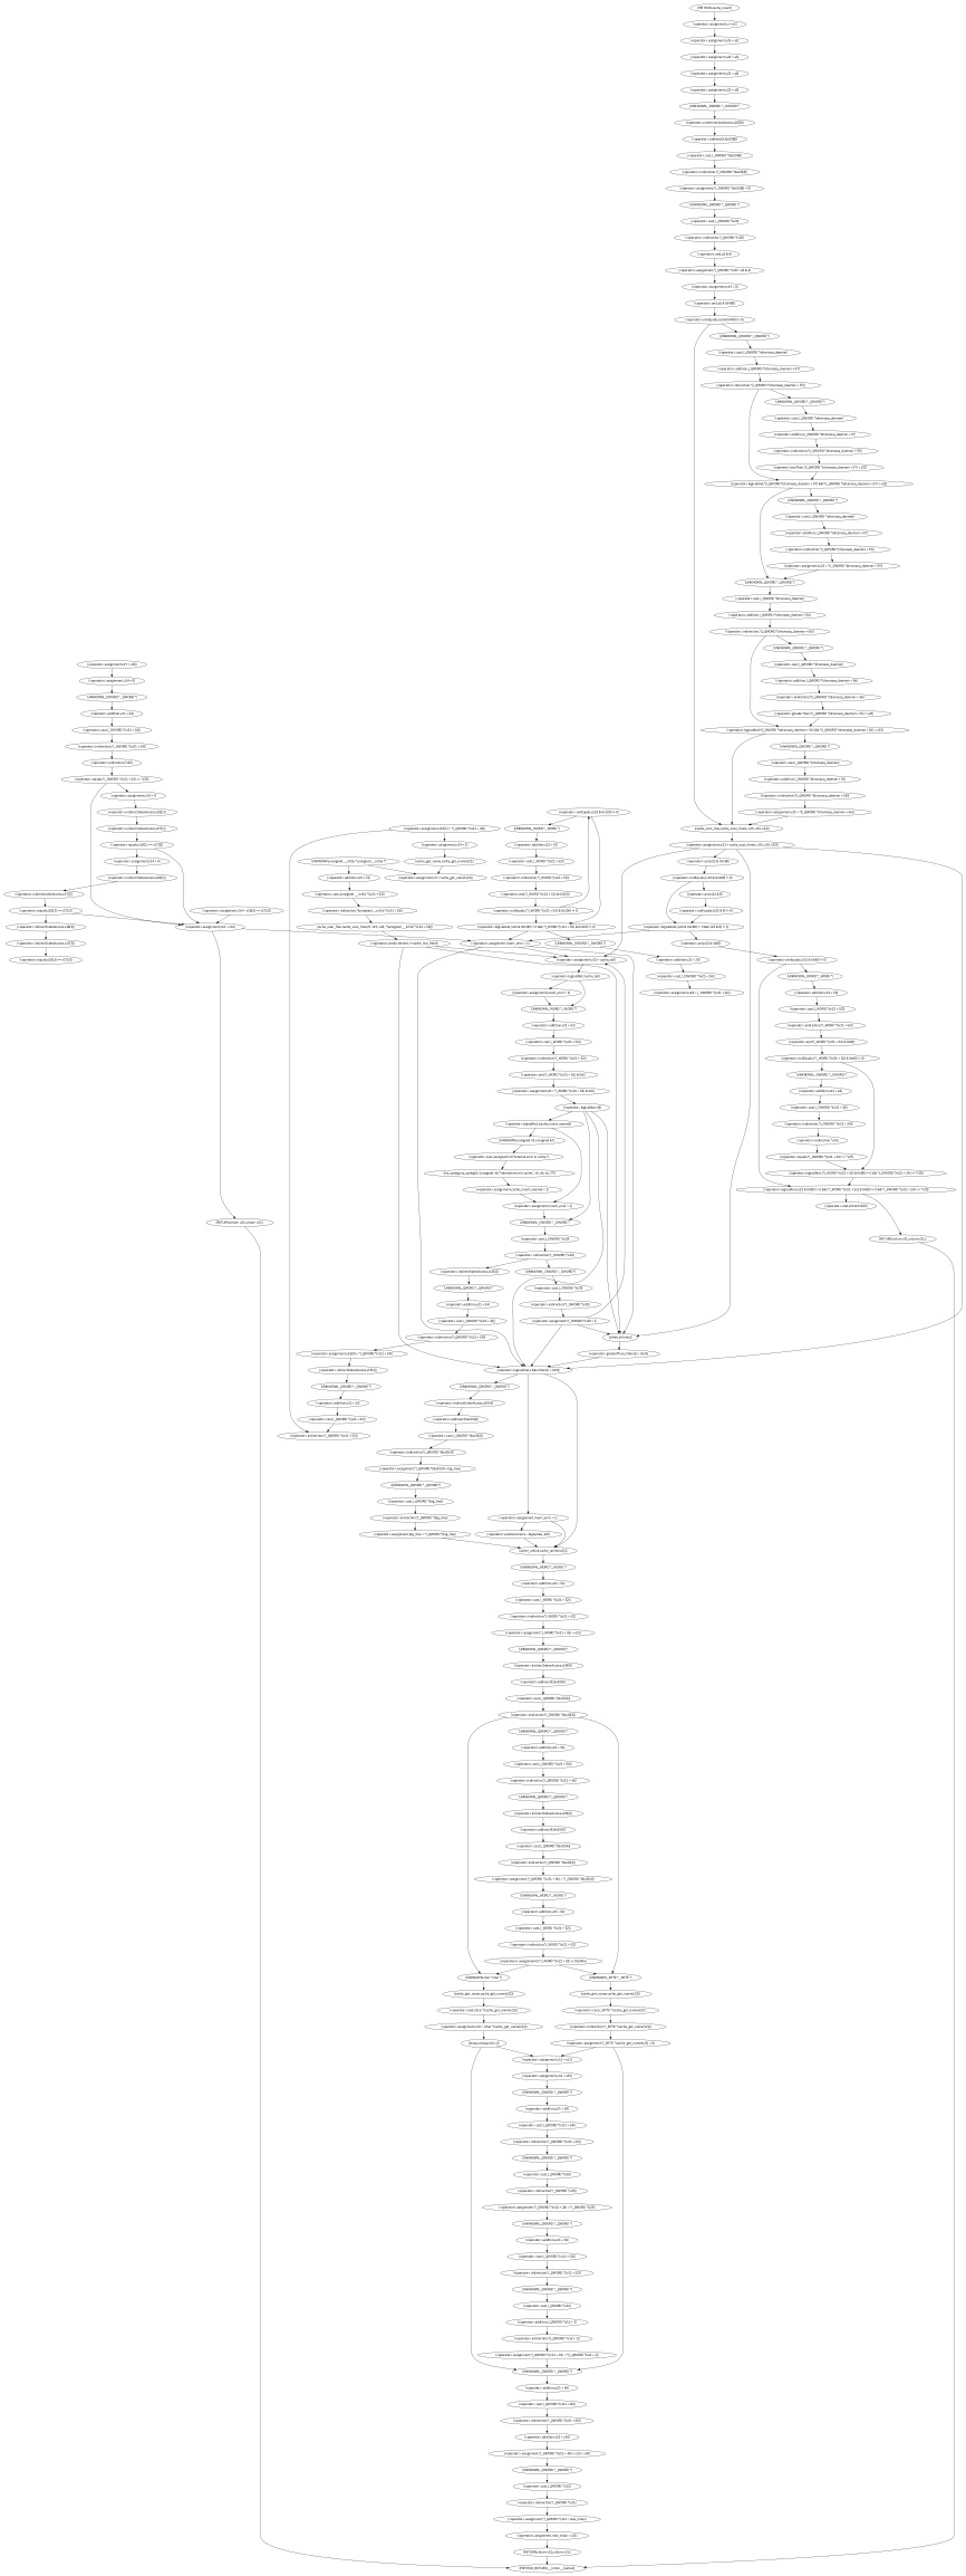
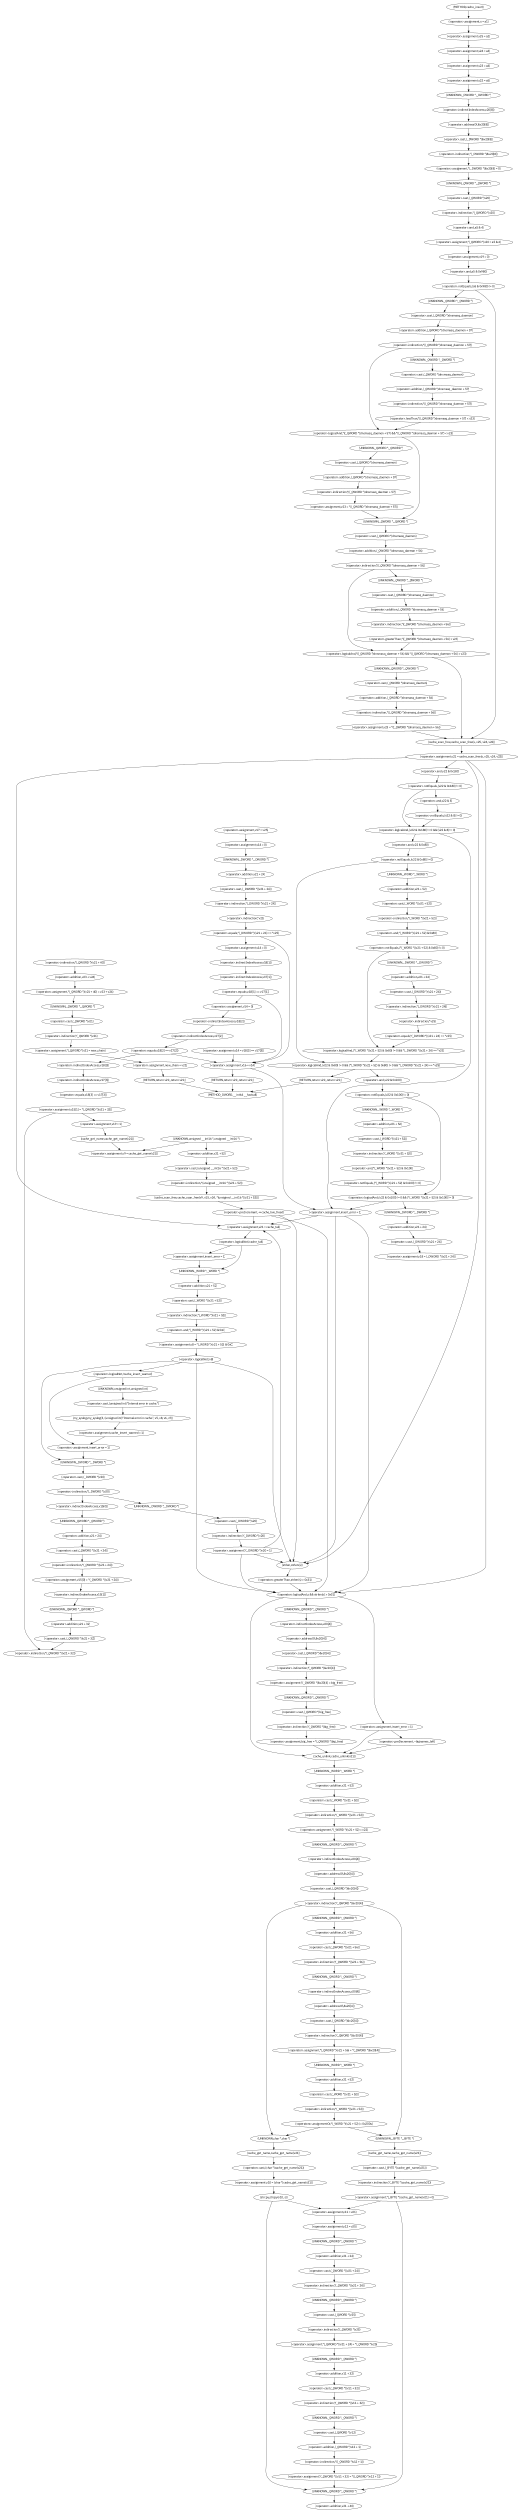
  digraph {
    fontname="IBM Plex Sans"
    node [fontname="IBM Plex Sans"]
    edge [fontname="IBM Plex Sans"]
    n1 [label="(<operator>.assignment,s = a1)"]
    n2 [label="(<operator>.assignment,v25 = a2)"]
    n3 [label="(<operator>.assignment,v24 = a3)"]
    n4 [label="(<operator>.assignment,v23 = a4)"]
    n5 [label="(<operator>.assignment,v22 = a5)"]
    n6 [label="(UNKNOWN,_DWORD *,_DWORD *)"]
    n7 [label="(<operator>.indirectIndexAccess,v20[8])"]
    n8 [label="(<operator>.assignment,*(_DWORD *)&v20[8] = 0)"]
    n9 [label="(UNKNOWN,_QWORD *,_QWORD *)"]
    n10 [label="(<operator>.cast,(_QWORD *)v20)"]
    n11 [label="(<operator>.indirection,*(_DWORD *)&v20[8])"]
    n12 [label="(<operator>.cast,(_DWORD *)&v20[8])"]
    n13 [label="(<operator>.addressOf,&v20[8])"]
    n14 [label="(<operator>.assignment,*(_QWORD *)v20 = a5 & 4)"]
    n15 [label="(<operator>.assignment,v19 = 0)"]
    n16 [label="(<operator>.and,a5 & 0x980)"]
    n17 [label="(<operator>.indirection,*(_QWORD *)v20)"]
    n18 [label="(<operator>.and,a5 & 4)"]
    n19 [label="(<operator>.notEquals,(a5 & 0x980) != 0)"]
    n20 [label="(UNKNOWN,_QWORD *,_QWORD *)"]
    n21 [label="(cache_scan_free,cache_scan_free(s, v25, v24, v22))"]
    n22 [label="(<operator>.cast,(_QWORD *)dnsmasq_daemon)"]
    n23 [label="(<operator>.assignment,v21 = cache_scan_free(s, v25, v24, v22))"]
    n24 [label="(<operator>.logicalAnd,*((_QWORD *)dnsmasq_daemon + 57) && *((_QWORD *)dnsmasq_daemon + 57) < v23)"]
    n25 [label="(UNKNOWN,_QWORD *,_QWORD *)"]
    n26 [label="(UNKNOWN,_QWORD *,_QWORD *)"]
    n27 [label="(<operator>.cast,(_QWORD *)dnsmasq_daemon)"]
    n28 [label="(<operator>.cast,(_QWORD *)dnsmasq_daemon)"]
    n29 [label="(<operator>.indirection,*((_QWORD *)dnsmasq_daemon + 57))"]
    n30 [label="(UNKNOWN,_QWORD *,_QWORD *)"]
    n31 [label="(<operator>.cast,(_QWORD *)dnsmasq_daemon)"]
    n32 [label="(<operator>.addition,(_QWORD *)dnsmasq_daemon + 57)"]
    n33 [label="(<operator>.lessThan,*((_QWORD *)dnsmasq_daemon + 57) < v23)"]
    n34 [label="(<operator>.indirection,*((_QWORD *)dnsmasq_daemon + 57))"]
    n35 [label="(<operator>.addition,(_QWORD *)dnsmasq_daemon + 57)"]
    n36 [label="(<operator>.assignment,v23 = *((_QWORD *)dnsmasq_daemon + 57))"]
    n37 [label="(<operator>.indirection,*((_QWORD *)dnsmasq_daemon + 57))"]
    n38 [label="(<operator>.addition,(_QWORD *)dnsmasq_daemon + 57)"]
    n39 [label="(<operator>.logicalAnd,*((_QWORD *)dnsmasq_daemon + 56) && *((_QWORD *)dnsmasq_daemon + 56) > v23)"]
    n40 [label="(UNKNOWN,_QWORD *,_QWORD *)"]
    n41 [label="(<operator>.cast,(_QWORD *)dnsmasq_daemon)"]
    n42 [label="(<operator>.indirection,*((_QWORD *)dnsmasq_daemon + 56))"]
    n43 [label="(UNKNOWN,_QWORD *,_QWORD *)"]
    n44 [label="(<operator>.cast,(_QWORD *)dnsmasq_daemon)"]
    n45 [label="(<operator>.addition,(_QWORD *)dnsmasq_daemon + 56)"]
    n46 [label="(<operator>.greaterThan,*((_QWORD *)dnsmasq_daemon + 56) > v23)"]
    n47 [label="(<operator>.indirection,*((_QWORD *)dnsmasq_daemon + 56))"]
    n48 [label="(<operator>.addition,(_QWORD *)dnsmasq_daemon + 56)"]
    n49 [label="(<operator>.assignment,v23 = *((_QWORD *)dnsmasq_daemon + 56))"]
    n50 [label="(<operator>.indirection,*((_QWORD *)dnsmasq_daemon + 56))"]
    n51 [label="(<operator>.addition,(_QWORD *)dnsmasq_daemon + 56)"]
    n52 [label="(<operator>.and,v22 & 0x180)"]
    n53 [label="(<operator>.assignment,v21 = cache_tail)"]
    n54 [label="(<operator>.logicalAnd,s && strlen(s) > 0x31)"]
    n55 [label="(strlen,strlen(s))"]
    n56 [label="(<operator>.notEquals,(v22 & 0x180) != 0)"]
    n57 [label="(<operator>.logicalNot,!cache_tail)"]
    n58 [label="(UNKNOWN,_QWORD *,_QWORD *)"]
    n59 [label="(<operator>.assignment,insert_error = 1)"]
    n60 [label="(cache_unlink,cache_unlink(v21))"]
    n61 [label="(<operator>.greaterThan,strlen(s) > 0x31)"]
    n62 [label="(<operator>.logicalAnd,(v22 & 0x180) != 0 && (v22 & 8) != 0)"]
    n63 [label="(<operator>.and,v22 & 0x80)"]
    n64 [label="(<operator>.assignment,insert_error = 1)"]
    n65 [label="(<operator>.notEquals,(v22 & 0x80) != 0)"]
    n66 [label="(<operator>.and,v22 & 8)"]
    n67 [label="(<operator>.notEquals,(v22 & 8) != 0)"]
    n68 [label="(<operator>.logicalAnd,(v22 & 0x80) != 0 && (*(_WORD *)(v21 + 52) & 0x80) != 0 && *(_DWORD *)(v21 + 24) == *v25)"]
    n69 [label="(RETURN,return v21;,return v21;)"]
    n70 [label="(<operator>.and,v22 & 0x100)"]
-   n71 [label="(METHOD_RETURN,__int64 __fastcall)"]
+   n71 [label="(METHOD_DWORD,__int64 __fastcall)"]
    n72 [label="(<operator>.notEquals,(v22 & 0x100) != 0)"]
    n73 [label="(UNKNOWN,_WORD *,_WORD *)"]
    n74 [label="(<operator>.addition,v21 + 52)"]
    n75 [label="(<operator>.logicalAnd,(*(_WORD *)(v21 + 52) & 0x80) != 0 && *(_DWORD *)(v21 + 24) == *v25)"]
    n76 [label="(<operator>.notEquals,(*(_WORD *)(v21 + 52) & 0x80) != 0)"]
    n77 [label="(UNKNOWN,_DWORD *,_DWORD *)"]
    n78 [label="(<operator>.addition,v21 + 24)"]
    n79 [label="(<operator>.and,*(_WORD *)(v21 + 52) & 0x80)"]
    n80 [label="(<operator>.indirection,*(_WORD *)(v21 + 52))"]
    n81 [label="(<operator>.cast,(_WORD *)(v21 + 52))"]
    n82 [label="(<operator>.equals,*(_DWORD *)(v21 + 24) == *v25)"]
    n83 [label="(<operator>.indirection,*(_DWORD *)(v21 + 24))"]
    n84 [label="(<operator>.indirection,*v25)"]
    n85 [label="(<operator>.cast,(_DWORD *)(v21 + 24))"]
    n86 [label="(<operator>.logicalAnd,(v22 & 0x100) != 0 && (*(_WORD *)(v21 + 52) & 0x100) != 0)"]
    n87 [label="(UNKNOWN,_DWORD *,_DWORD *)"]
    n88 [label="(<operator>.addition,v21 + 24)"]
    n89 [label="(UNKNOWN,_WORD *,_WORD *)"]
    n90 [label="(<operator>.addition,v21 + 52)"]
    n91 [label="(<operator>.notEquals,(*(_WORD *)(v21 + 52) & 0x100) != 0)"]
    n92 [label="(<operator>.and,*(_WORD *)(v21 + 52) & 0x100)"]
    n93 [label="(<operator>.indirection,*(_WORD *)(v21 + 52))"]
    n94 [label="(<operator>.cast,(_WORD *)(v21 + 52))"]
    n95 [label="(<operator>.assignment,v18 = (_DWORD *)(v21 + 24))"]
    n96 [label="(<operator>.assignment,v17 = v25)"]
    n97 [label="(<operator>.assignment,v14 = 0)"]
    n98 [label="(<operator>.cast,(_DWORD *)(v21 + 24))"]
    n99 [label="(UNKNOWN,_DWORD *,_DWORD *)"]
    n100 [label="(<operator>.addition,v21 + 24)"]
    n101 [label="(<operator>.equals,*(_DWORD *)(v21 + 24) == *v25)"]
    n102 [label="(<operator>.assignment,v14 = 0)"]
    n103 [label="(<operator>.assignment,v16 = v14)"]
    n104 [label="(<operator>.indirectIndexAccess,v18[1])"]
    n105 [label="(RETURN,return v21;,return v21;)"]
    n106 [label="(<operator>.indirection,*(_DWORD *)(v21 + 24))"]
    n107 [label="(<operator>.indirection,*v25)"]
    n108 [label="(<operator>.cast,(_DWORD *)(v21 + 24))"]
    n109 [label="(<operator>.indirectIndexAccess,v17[1])"]
    n110 [label="(<operator>.equals,v18[1] == v17[1])"]
    n111 [label="(<operator>.assignment,v14 = 0)"]
    n112 [label="(<operator>.indirectIndexAccess,v18[2])"]
    n113 [label="(<operator>.indirectIndexAccess,v17[2])"]
    n114 [label="(<operator>.equals,v18[2] == v17[2])"]
    n115 [label="(<operator>.indirectIndexAccess,v18[3])"]
    n116 [label="(<operator>.indirectIndexAccess,v17[3])"]
    n117 [label="(<operator>.assignment,v14 = v18[3] == v17[3])"]
    n118 [label="(<operator>.equals,v18[3] == v17[3])"]
    n119 [label="(<operator>.assignment,insert_error = 1)"]
    n120 [label="(UNKNOWN,_WORD *,_WORD *)"]
    n121 [label="(<operator>.addition,v21 + 52)"]
    n122 [label="(<operator>.assignment,v8 = *(_WORD *)(v21 + 52) & 0xC)"]
    n123 [label="(<operator>.logicalNot,!v8)"]
    n124 [label="(<operator>.logicalNot,!cache_insert_warned)"]
    n125 [label="(UNKNOWN,_DWORD *,_DWORD *)"]
    n126 [label="(<operator>.and,*(_WORD *)(v21 + 52) & 0xC)"]
    n127 [label="(<operator>.indirection,*(_WORD *)(v21 + 52))"]
    n128 [label="(<operator>.cast,(_WORD *)(v21 + 52))"]
    n129 [label="(UNKNOWN,unsigned int,unsigned int)"]
    n130 [label="(<operator>.assignment,insert_error = 1)"]
    n131 [label="(<operator>.cast,(_DWORD *)v20)"]
    n132 [label="(<operator>.cast,(unsigned int)\"Internal error in cache.\")"]
    n133 [label="(my_syslog,my_syslog(3, (unsigned int)\"Internal error in cache.\", v5, v8, v6, v7))"]
    n134 [label="(<operator>.assignment,cache_insert_warned = 1)"]
    n135 [label="(<operator>.indirection,*(_DWORD *)v20)"]
    n136 [label="(<operator>.indirectIndexAccess,v15[0])"]
    n137 [label="(UNKNOWN,_DWORD *,_DWORD *)"]
    n138 [label="(UNKNOWN,_QWORD *,_QWORD *)"]
    n139 [label="(<operator>.cast,(_DWORD *)v20)"]
    n140 [label="(<operator>.assignment,v15[0] = *(_QWORD *)(v21 + 24))"]
    n141 [label="(<operator>.indirectIndexAccess,v15[1])"]
    n142 [label="(UNKNOWN,_QWORD *,_QWORD *)"]
    n143 [label="(<operator>.addition,v21 + 24)"]
    n144 [label="(<operator>.indirection,*(_QWORD *)(v21 + 24))"]
    n145 [label="(<operator>.cast,(_QWORD *)(v21 + 24))"]
    n146 [label="(<operator>.assignment,v15[1] = *(_QWORD *)(v21 + 32))"]
    n147 [label="(<operator>.assignment,v19 = 1)"]
    n148 [label="(<operator>.indirection,*(_QWORD *)(v21 + 32))"]
    n149 [label="(cache_get_name,cache_get_name(v21))"]
    n150 [label="(<operator>.addition,v21 + 32)"]
    n151 [label="(<operator>.cast,(_QWORD *)(v21 + 32))"]
    n152 [label="(<operator>.assignment,v9 = cache_get_name(v21))"]
    n153 [label="(UNKNOWN,unsigned __int16 *,unsigned __int16 *)"]
    n154 [label="(<operator>.addition,v21 + 52)"]
    n155 [label="(cache_scan_free,cache_scan_free(v9, v15, v24, *(unsigned __int16 *)(v21 + 52)))"]
    n156 [label="(<operator>.preIncrement,++cache_live_freed)"]
    n157 [label="(<operator>.indirection,*(unsigned __int16 *)(v21 + 52))"]
    n158 [label="(<operator>.cast,(unsigned __int16 *)(v21 + 52))"]
    n159 [label="(<operator>.assignment,*(_DWORD *)v20 = 1)"]
    n160 [label="(<operator>.indirection,*(_DWORD *)v20)"]
    n161 [label="(<operator>.indirectIndexAccess,v20[4])"]
    n162 [label="(<operator>.preDecrement,--bignames_left)"]
    n163 [label="(UNKNOWN,_WORD *,_WORD *)"]
    n164 [label="(<operator>.assignment,*(_QWORD *)&v20[4] = big_free)"]
    n165 [label="(UNKNOWN,_QWORD *,_QWORD *)"]
    n166 [label="(<operator>.cast,(_QWORD *)big_free)"]
    n167 [label="(<operator>.indirection,*(_QWORD *)&v20[4])"]
    n168 [label="(<operator>.cast,(_QWORD *)&v20[4])"]
    n169 [label="(<operator>.addressOf,&v20[4])"]
    n170 [label="(<operator>.assignment,big_free = *(_QWORD *)big_free)"]
    n171 [label="(<operator>.indirection,*(_QWORD *)big_free)"]
    n172 [label="(<operator>.addition,v21 + 52)"]
    n173 [label="(<operator>.assignment,*(_WORD *)(v21 + 52) = v22)"]
    n174 [label="(UNKNOWN,_QWORD *,_QWORD *)"]
    n175 [label="(<operator>.indirectIndexAccess,v20[4])"]
    n176 [label="(<operator>.indirection,*(_WORD *)(v21 + 52))"]
    n177 [label="(<operator>.cast,(_WORD *)(v21 + 52))"]
    n178 [label="(<operator>.indirection,*(_QWORD *)&v20[4])"]
    n179 [label="(UNKNOWN,_QWORD *,_QWORD *)"]
    n180 [label="(UNKNOWN,char *,char *)"]
    n181 [label="(UNKNOWN,_BYTE *,_BYTE *)"]
    n182 [label="(<operator>.addition,v21 + 56)"]
    n183 [label="(cache_get_name,cache_get_name(v21))"]
    n184 [label="(cache_get_name,cache_get_name(v21))"]
    n185 [label="(<operator>.cast,(_QWORD *)&v20[4])"]
    n186 [label="(<operator>.addressOf,&v20[4])"]
    n187 [label="(<operator>.assignment,*(_QWORD *)(v21 + 56) = *(_QWORD *)&v20[4])"]
    n188 [label="(UNKNOWN,_WORD *,_WORD *)"]
    n189 [label="(<operator>.addition,v21 + 52)"]
    n190 [label="(<operator>.indirection,*(_QWORD *)(v21 + 56))"]
    n191 [label="(UNKNOWN,_QWORD *,_QWORD *)"]
    n192 [label="(<operator>.indirectIndexAccess,v20[4])"]
    n193 [label="(<operator>.cast,(_QWORD *)(v21 + 56))"]
    n194 [label="(<operator>.indirection,*(_QWORD *)&v20[4])"]
    n195 [label="(<operator>.cast,(_QWORD *)&v20[4])"]
    n196 [label="(<operator>.addressOf,&v20[4])"]
    n197 [label="(<operators>.assignmentOr,*(_WORD *)(v21 + 52) |= 0x200u)"]
    n198 [label="(<operator>.indirection,*(_WORD *)(v21 + 52))"]
    n199 [label="(<operator>.cast,(_WORD *)(v21 + 52))"]
    n200 [label="(<operator>.assignment,v10 = (char *)cache_get_name(v21))"]
    n201 [label="(strcpy,strcpy(v10, s))"]
    n202 [label="(<operator>.assignment,v11 = v21)"]
    n203 [label="(UNKNOWN,_QWORD *,_QWORD *)"]
    n204 [label="(<operator>.cast,(char *)cache_get_name(v21))"]
    n205 [label="(<operator>.assignment,v12 = v25)"]
    n206 [label="(<operator>.addition,v21 + 40)"]
    n207 [label="(<operator>.assignment,*(_BYTE *)cache_get_name(v21) = 0)"]
    n208 [label="(<operator>.indirection,*(_BYTE *)cache_get_name(v21))"]
    n209 [label="(<operator>.cast,(_BYTE *)cache_get_name(v21))"]
    n210 [label="(UNKNOWN,_QWORD *,_QWORD *)"]
    n211 [label="(<operator>.addition,v21 + 24)"]
    n212 [label="(<operator>.assignment,*(_QWORD *)(v21 + 24) = *(_QWORD *)v25)"]
    n213 [label="(UNKNOWN,_QWORD *,_QWORD *)"]
    n214 [label="(<operator>.addition,v11 + 32)"]
    n215 [label="(<operator>.indirection,*(_QWORD *)(v21 + 24))"]
    n216 [label="(UNKNOWN,_QWORD *,_QWORD *)"]
    n217 [label="(<operator>.cast,(_QWORD *)v25)"]
    n218 [label="(<operator>.cast,(_QWORD *)(v21 + 24))"]
    n219 [label="(<operator>.indirection,*(_QWORD *)v25)"]
    n220 [label="(<operator>.assignment,*(_QWORD *)(v11 + 32) = *((_QWORD *)v12 + 1))"]
    n221 [label="(<operator>.indirection,*(_QWORD *)(v11 + 32))"]
    n222 [label="(UNKNOWN,_QWORD *,_QWORD *)"]
    n223 [label="(<operator>.cast,(_QWORD *)v12)"]
    n224 [label="(<operator>.cast,(_QWORD *)(v11 + 32))"]
    n225 [label="(<operator>.indirection,*((_QWORD *)v12 + 1))"]
    n226 [label="(<operator>.addition,(_QWORD *)v12 + 1)"]
    n227 [label="(<operator>.assignment,*(_QWORD *)(v21 + 40) = v23 + v24)"]
    n228 [label="(UNKNOWN,_QWORD *,_QWORD *)"]
    n229 [label="(<operator>.cast,(_QWORD *)v21)"]
    n230 [label="(<operator>.indirection,*(_QWORD *)(v21 + 40))"]
    n231 [label="(<operator>.addition,v23 + v24)"]
-   n232 [label="(<operator>.cast,(_QWORD *)(v21 + 40))"]
    n233 [label="(<operator>.assignment,*(_QWORD *)v21 = new_chain)"]
    n234 [label="(<operator>.assignment,new_chain = v21)"]
    n235 [label="(RETURN,return v21;,return v21;)"]
    n236 [label="(<operator>.indirection,*(_QWORD *)v21)"]
    n237 [label="(METHOD,cache_insert)"]
    n1 -> n2
    n2 -> n3
    n3 -> n4
    n4 -> n5
    n5 -> n6
    n6 -> n7
    n7 -> n13
    n8 -> n9
    n9 -> n10
    n10 -> n17
    n11 -> n8
    n12 -> n11
    n13 -> n12
    n14 -> n15
    n15 -> n16
    n16 -> n19
    n17 -> n18
    n18 -> n14
    n19 -> n20
    n19 -> n21
    n20 -> n22
    n21 -> n23
    n22 -> n32
    n23 -> n52
    n23 -> n53
    n23 -> n54
    n23 -> n55
    n24 -> n25
    n24 -> n26
    n25 -> n27
    n26 -> n28
    n27 -> n38
    n28 -> n45
    n29 -> n24
    n29 -> n30
    n30 -> n31
    n31 -> n35
    n32 -> n29
    n33 -> n24
    n34 -> n33
    n35 -> n34
    n36 -> n26
    n37 -> n36
    n38 -> n37
    n39 -> n21
    n39 -> n40
    n40 -> n41
    n41 -> n51
    n42 -> n39
    n42 -> n43
    n43 -> n44
    n44 -> n48
    n45 -> n42
    n46 -> n39
    n47 -> n46
    n48 -> n47
    n49 -> n21
    n50 -> n49
    n51 -> n50
    n52 -> n56
    n53 -> n57
    n54 -> n58
    n54 -> n59
    n54 -> n60
    n55 -> n61
    n56 -> n62
    n56 -> n66
    n57 -> n119
    n57 -> n120
    n58 -> n161
    n59 -> n60
    n59 -> n162
    n60 -> n163
    n61 -> n54
    n62 -> n63
    n62 -> n64
    n63 -> n65
    n64 -> n53
    n64 -> n54
    n64 -> n55
    n65 -> n68
    n65 -> n73
    n66 -> n67
    n67 -> n62
    n68 -> n69
    n68 -> n70
    n69 -> n71
-   n91 -> n72
+   n70 -> n72
    n72 -> n86
    n72 -> n89
    n73 -> n74
    n74 -> n81
    n75 -> n68
    n76 -> n75
    n76 -> n77
    n77 -> n78
    n78 -> n85
    n79 -> n76
    n80 -> n79
    n81 -> n80
    n82 -> n75
    n83 -> n84
    n84 -> n82
    n85 -> n83
    n86 -> n64
    n86 -> n87
    n87 -> n88
    n88 -> n98
    n89 -> n90
    n90 -> n94
    n91 -> n86
    n92 -> n91
    n93 -> n92
    n94 -> n93
    n96 -> n97
    n97 -> n99
    n98 -> n95
    n99 -> n100
    n100 -> n108
    n101 -> n102
    n101 -> n103
    n102 -> n104
    n103 -> n64
    n103 -> n105
    n104 -> n109
    n105 -> n71
    n106 -> n107
    n107 -> n101
    n108 -> n106
    n109 -> n110
    n110 -> n103
    n110 -> n111
    n111 -> n112
    n112 -> n113
    n113 -> n114
    n114 -> n103
    n114 -> n115
    n115 -> n116
    n116 -> n118
    n117 -> n103
    n119 -> n120
    n120 -> n121
    n121 -> n128
    n122 -> n123
    n123 -> n54
    n123 -> n55
    n123 -> n124
    n123 -> n125
    n124 -> n129
    n124 -> n130
    n125 -> n131
    n126 -> n122
    n127 -> n126
    n128 -> n127
    n129 -> n132
    n130 -> n125
    n131 -> n135
    n132 -> n133
    n133 -> n134
    n134 -> n130
    n135 -> n136
    n135 -> n137
    n136 -> n138
    n137 -> n139
    n138 -> n143
    n139 -> n160
    n140 -> n141
    n141 -> n142
    n142 -> n150
    n143 -> n145
    n144 -> n140
    n145 -> n144
    n146 -> n147
    n146 -> n148
    n147 -> n149
    n149 -> n152
    n150 -> n151
    n151 -> n148
    n153 -> n152
    n153 -> n154
    n154 -> n158
    n155 -> n156
    n156 -> n53
    n156 -> n54
    n156 -> n55
    n157 -> n155
    n158 -> n157
    n159 -> n53
    n159 -> n54
    n159 -> n55
    n160 -> n159
    n161 -> n169
    n162 -> n60
    n163 -> n172
    n164 -> n165
    n165 -> n166
    n166 -> n171
    n167 -> n164
    n168 -> n167
    n169 -> n168
    n170 -> n60
    n171 -> n170
    n172 -> n177
    n173 -> n174
    n174 -> n175
    n175 -> n186
    n176 -> n173
    n177 -> n176
    n178 -> n179
    n178 -> n180
    n178 -> n181
    n179 -> n182
    n180 -> n183
    n181 -> n184
    n182 -> n193
    n183 -> n204
    n184 -> n209
    n185 -> n178
    n186 -> n185
    n187 -> n188
    n188 -> n189
    n189 -> n199
    n190 -> n191
    n191 -> n192
    n192 -> n196
    n193 -> n190
    n194 -> n187
    n195 -> n194
    n196 -> n195
    n197 -> n180
    n197 -> n181
    n198 -> n197
    n199 -> n198
    n200 -> n201
    n201 -> n202
    n201 -> n203
    n202 -> n205
    n203 -> n206
    n204 -> n200
    n205 -> n210
-   n206 -> n232
    n207 -> n202
    n207 -> n203
    n208 -> n207
    n209 -> n208
    n210 -> n211
    n211 -> n218
    n212 -> n213
    n213 -> n214
    n214 -> n224
    n215 -> n216
    n216 -> n217
    n217 -> n219
    n218 -> n215
    n219 -> n212
    n220 -> n203
    n221 -> n222
    n222 -> n223
    n223 -> n226
    n224 -> n221
    n225 -> n220
    n226 -> n225
    n227 -> n228
    n228 -> n229
    n229 -> n236
    n230 -> n231
    n231 -> n227
-   n232 -> n230
    n233 -> n234
    n234 -> n235
    n235 -> n71
    n236 -> n233
    n237 -> n1
  }
